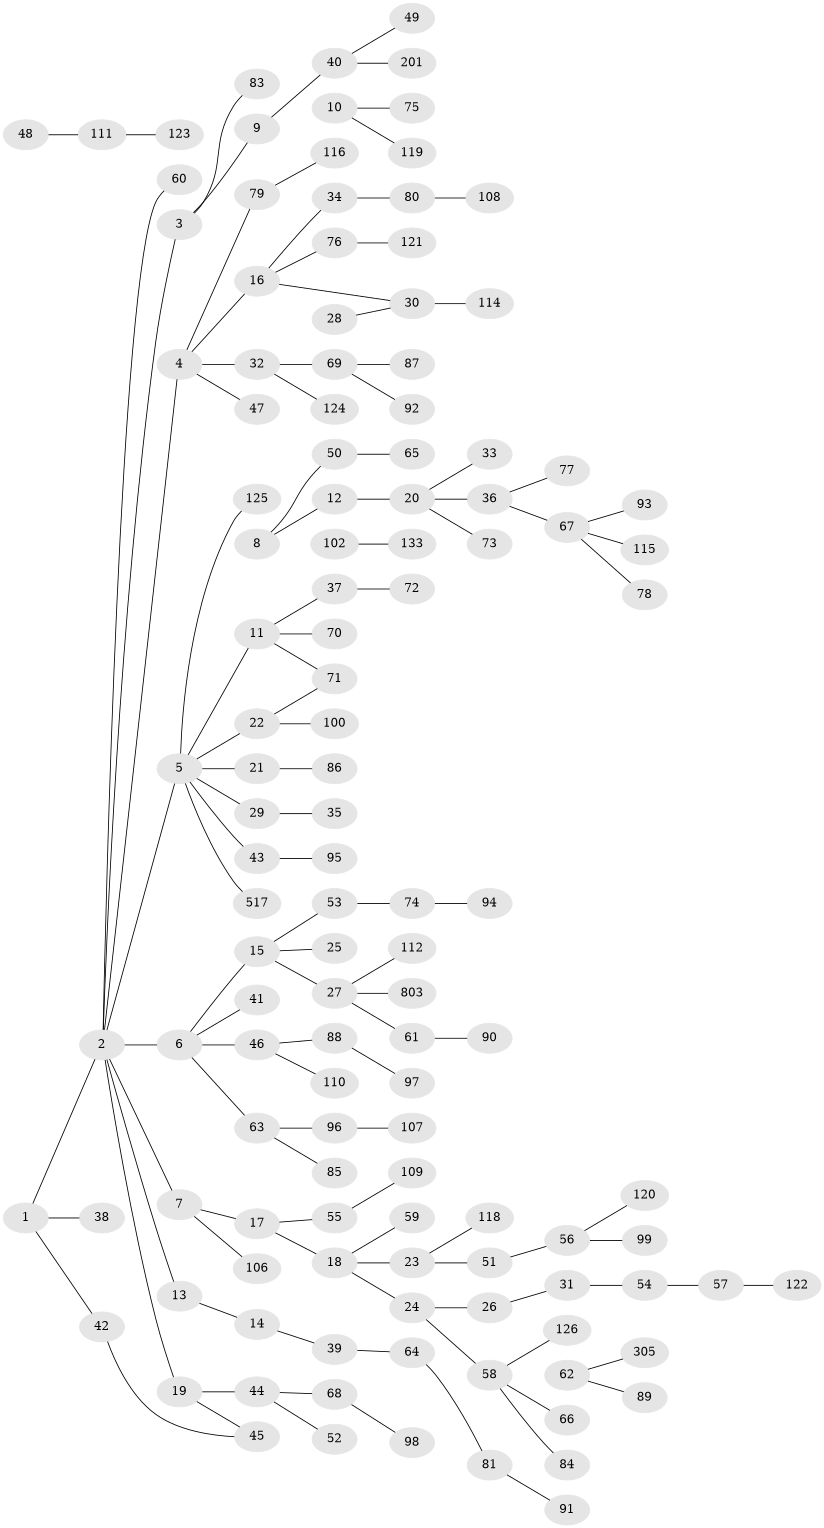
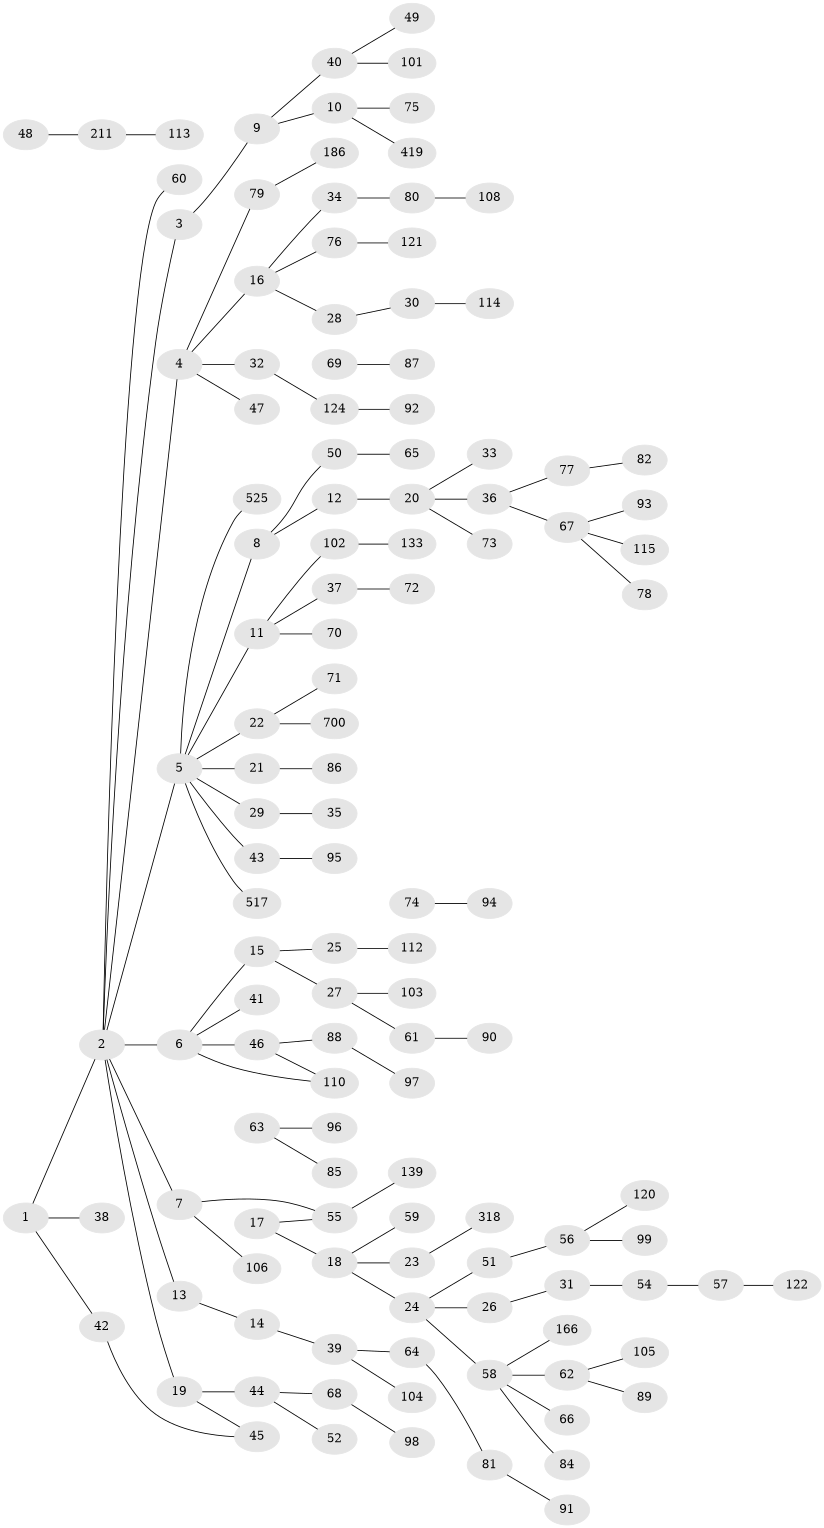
  graph {
    rankdir=LR
    node [color=gray90 style=filled]
    1
    2
    38
    42
    3
    4
    5
    6
    7
    13
    19
    60
    45
    9
-   83
    16
    32
    47
    79
    8
    11
    21
    22
    29
    43
    n26 [label=517]
-   125
+   125 [label=525]
    15
    41
    46
    63
    17
    106
    14
    44
    10
    40
    28
    34
    76
    69
    124
-   116
+   116 [label=186]
    12
    50
    37
    70
    102
    86
    71
-   100
+   100 [label=700]
    35
    95
    25
    27
-   53
    88
    110
    85
    96
    18
    55
    20
    65
    75
-   119
+   119 [label=419]
    49
-   101 [label=201]
+   101
    72
    n70 [label=133]
    33
    36
    73
    39
    64
+   104
    61
-   103 [label=803]
+   103
    112
    74
    30
    80
    121
    23
    24
    59
-   109
-   118
+   109 [label=139]
+   118 [label=318]
    26
    51
    58
    52
    68
    67
    77
    31
    56
    62
    66
    84
-   126
+   126 [label=166]
    54
    90
    114
    57
    87
    92
    108
    78
    93
    115
+   82
    81
    48
-   111
+   111 [label=211]
    98
    97
-   113 [label=123]
+   113
    99
    120
    94
    122
    89
-   105 [label=305]
-   107
+   105
    91
    1 -- 2
    1 -- 38
    1 -- 42
    2 -- 3
    2 -- 4
    2 -- 5
    2 -- 6
    2 -- 7
    2 -- 13
    2 -- 19
    2 -- 60
    42 -- 45
    3 -- 9
-   3 -- 83
    4 -- 16
    4 -- 32
    4 -- 47
    4 -- 79
+   5 -- 8
    5 -- 11
    5 -- 21
    5 -- 22
    5 -- 29
    5 -- 43
    5 -- n26
    5 -- 125
    6 -- 15
    6 -- 41
    6 -- 46
-   6 -- 63
-   7 -- 17
+   6 -- 110
+   7 -- 55
    7 -- 106
    13 -- 14
    19 -- 45
    19 -- 44
+   9 -- 10
    9 -- 40
-   16 -- 30
+   16 -- 28
    16 -- 34
    16 -- 76
-   32 -- 69
    32 -- 124
    79 -- 116
    8 -- 12
    8 -- 50
    11 -- 37
    11 -- 70
-   11 -- 71
+   11 -- 102
    21 -- 86
    22 -- 71
    22 -- 100
    29 -- 35
    43 -- 95
    15 -- 25
    15 -- 27
-   15 -- 53
    46 -- 88
    46 -- 110
    63 -- 85
    63 -- 96
    17 -- 18
    17 -- 55
    14 -- 39
    44 -- 52
    44 -- 68
    10 -- 75
    10 -- 119
    40 -- 49
    40 -- 101
    28 -- 30
    34 -- 80
    76 -- 121
    69 -- 87
-   69 -- 92
+   124 -- 92
    12 -- 20
    50 -- 65
    37 -- 72
    102 -- n70
    27 -- 61
    27 -- 103
-   27 -- 112
-   53 -- 74
+   25 -- 112
    88 -- 97
-   96 -- 107
    18 -- 23
    18 -- 24
    18 -- 59
    55 -- 109
    20 -- 33
    20 -- 36
    20 -- 73
    36 -- 67
    36 -- 77
    39 -- 64
+   39 -- 104
    64 -- 81
    61 -- 90
    74 -- 94
    30 -- 114
    80 -- 108
    23 -- 118
    24 -- 26
-   23 -- 51
+   24 -- 51
    24 -- 58
    26 -- 31
    51 -- 56
+   58 -- 62
    58 -- 66
    58 -- 84
    58 -- 126
    68 -- 98
    67 -- 78
    67 -- 93
    67 -- 115
+   77 -- 82
    31 -- 54
    56 -- 99
    56 -- 120
    62 -- 89
    62 -- 105
    54 -- 57
    57 -- 122
    81 -- 91
    48 -- 111
    111 -- 113
  }
